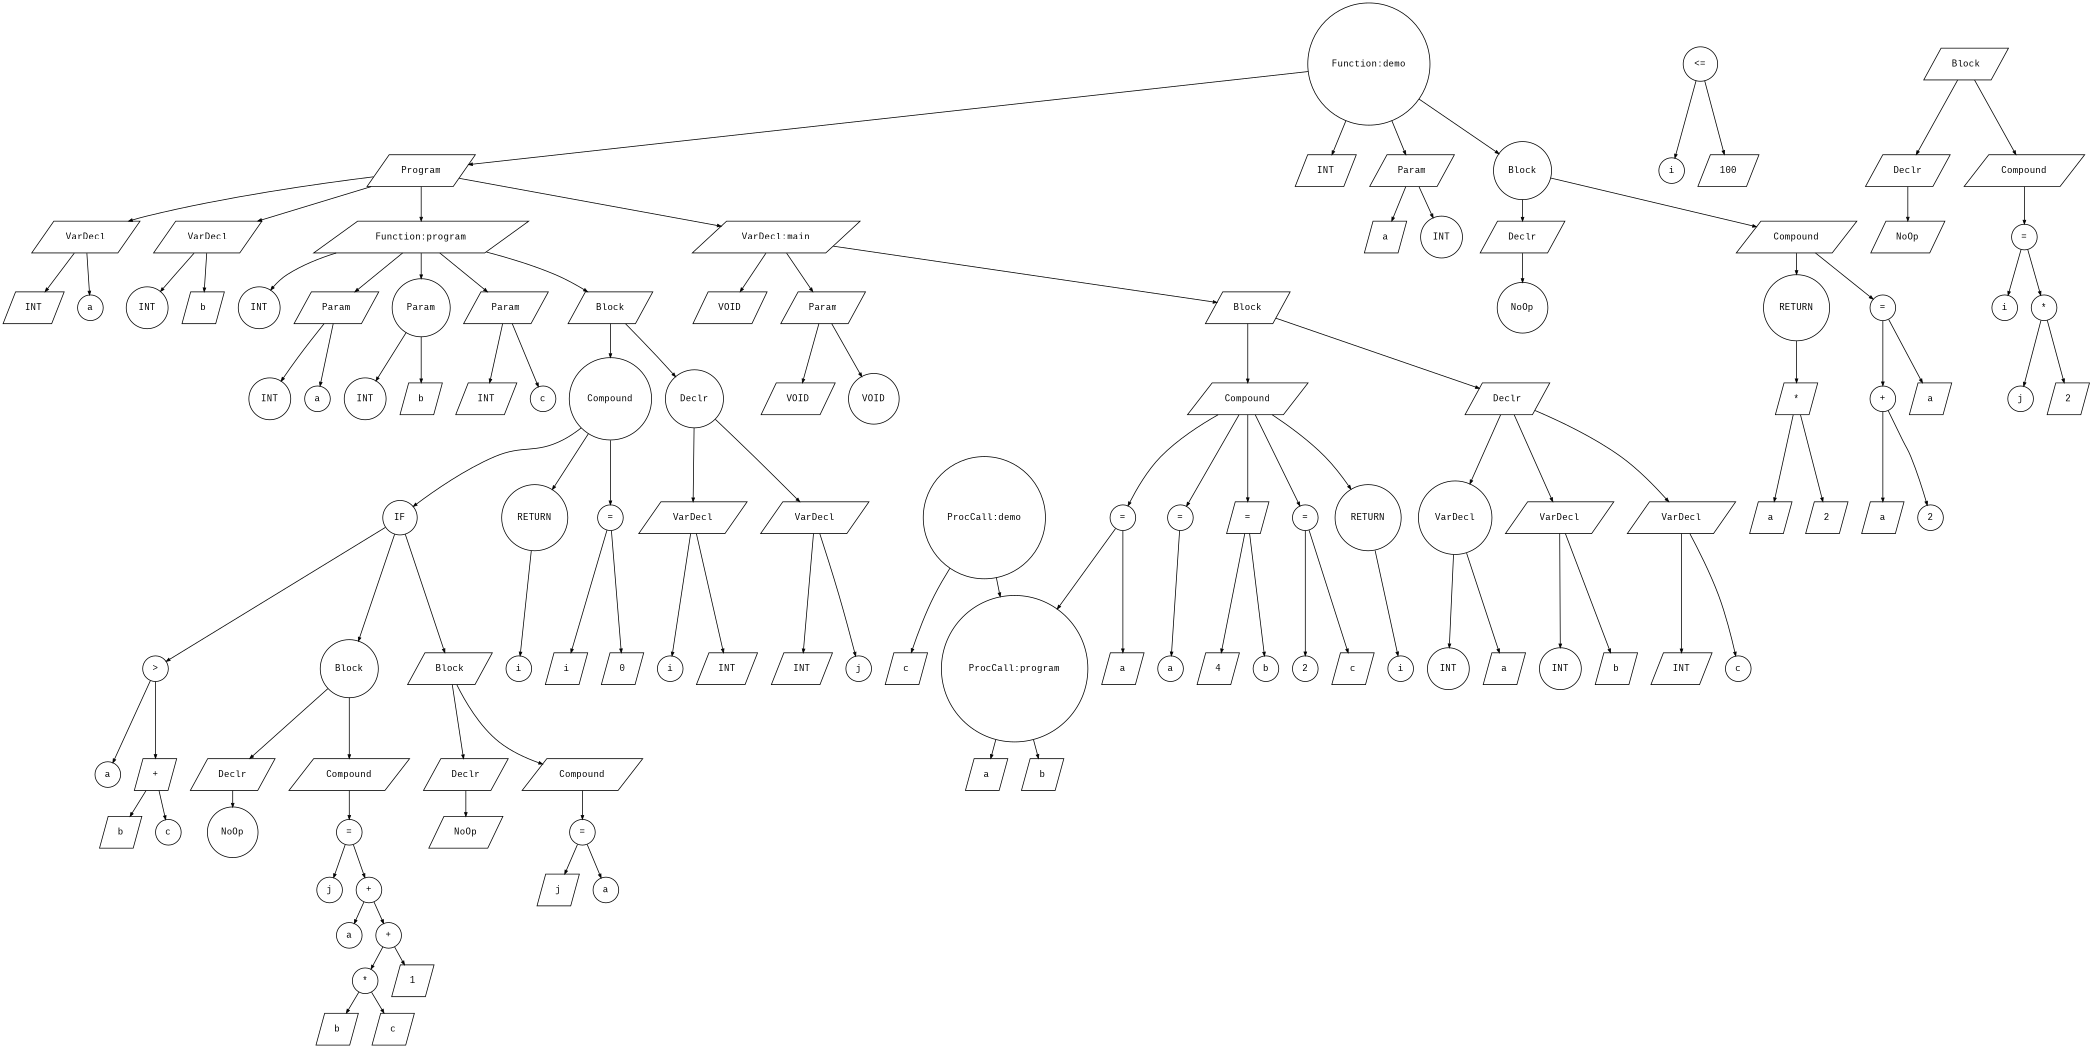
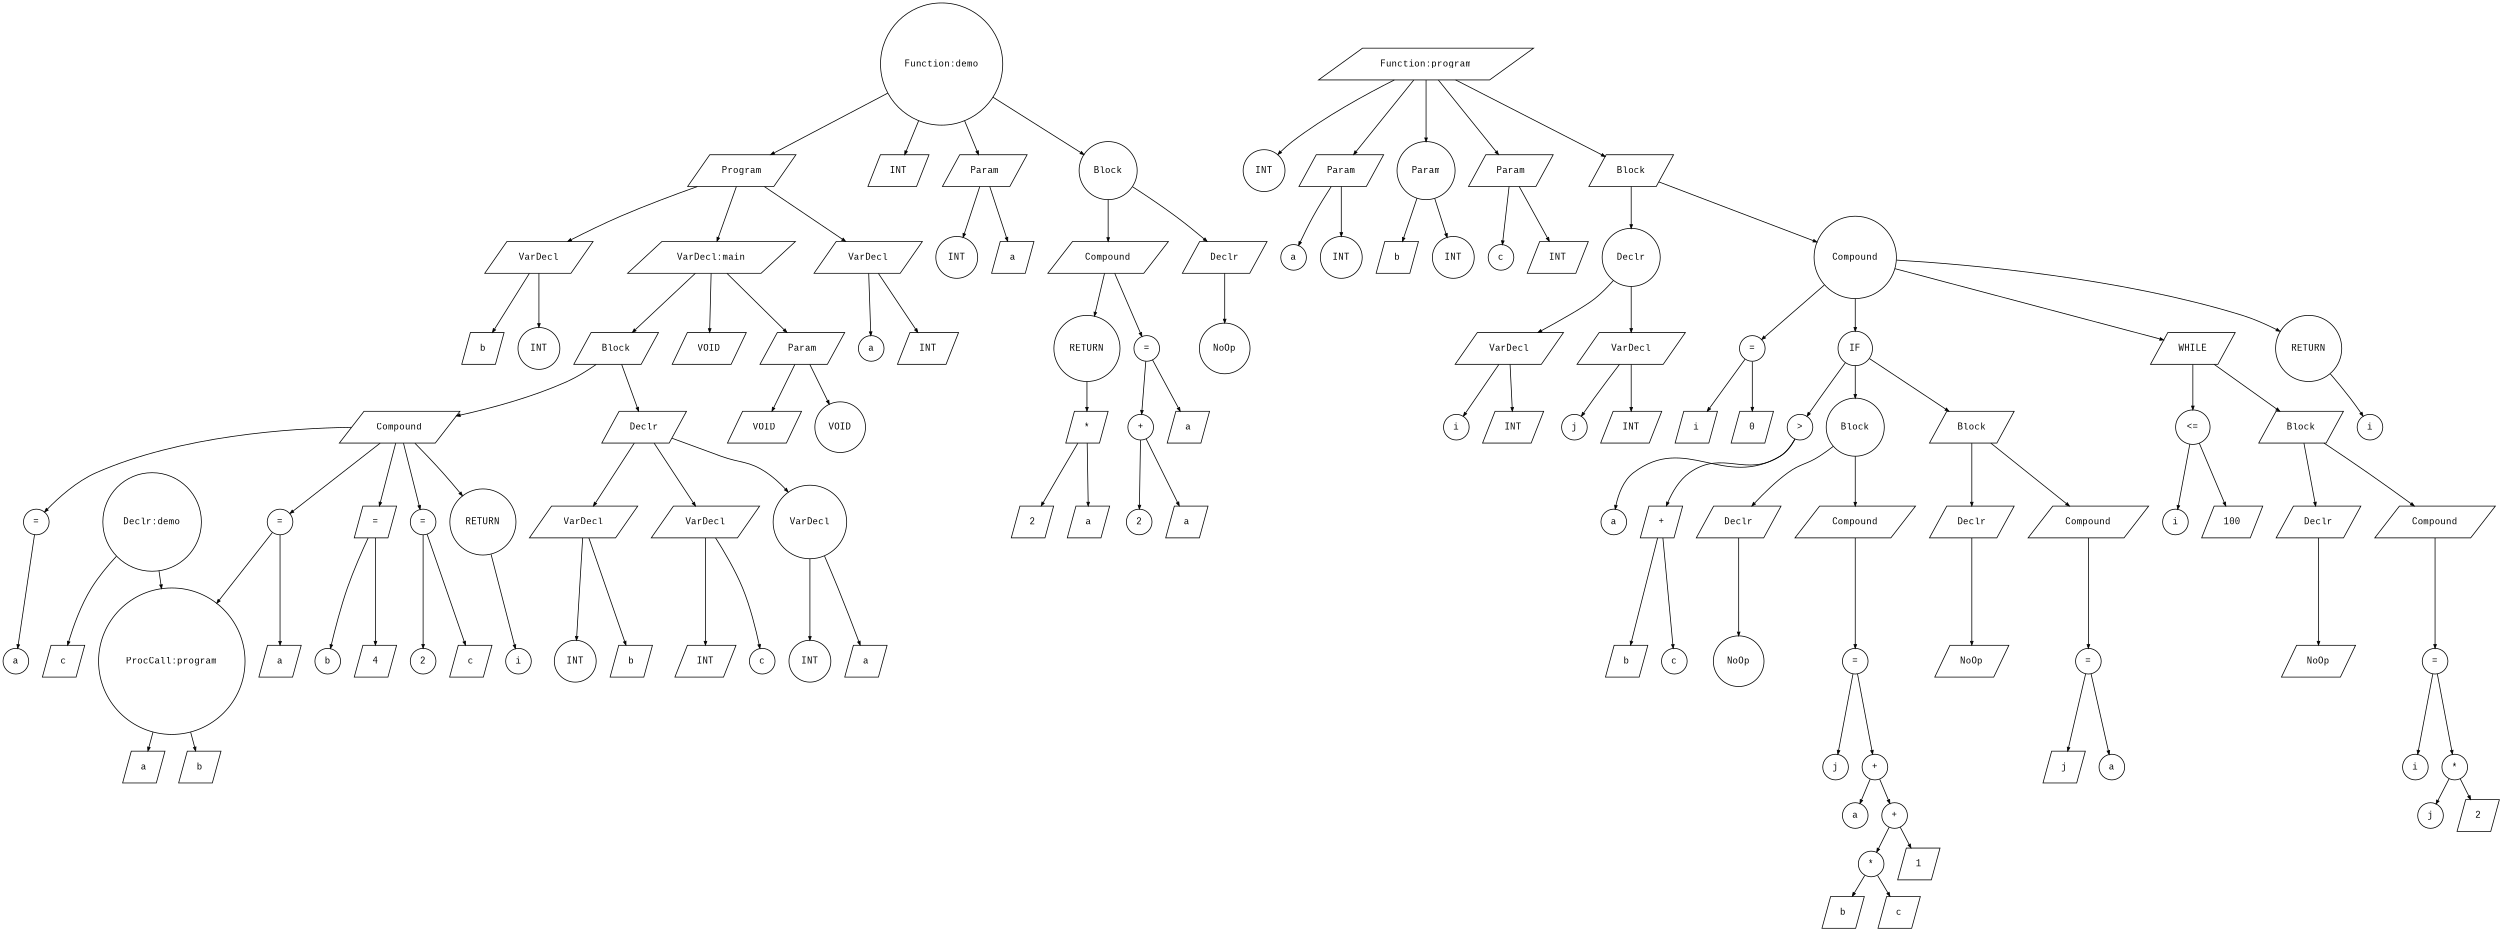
  digraph {
    fontname="Liberation Mono"
    ranksep=.3
    node [fontname="Liberation Mono" fontsize=12 shape=parallelogram]
    edge [arrowsize=.5 fontname="Liberation Mono"]
    n1 [height=.1 label=Program]
    n2 [height=.1 label=VarDecl]
    n3 [height=.1 label=VarDecl]
    n4 [height=.1 label="Function:program"]
    n5 [height=.1 label="VarDecl:main"]
    n6 [height=.1 label=a shape=circle]
    n7 [height=.1 label=INT]
    n8 [height=.1 label=b]
    n9 [height=.1 label=INT shape=circle]
    n10 [height=.1 label=INT shape=circle]
    n11 [height=.1 label=Param]
    n12 [height=.1 label=Param shape=circle]
    n13 [height=.1 label=Param]
    n14 [height=.1 label=Block]
    n15 [height=.1 label="Function:demo" shape=circle]
    n16 [height=.1 label=INT]
    n17 [height=.1 label=Param]
    n18 [height=.1 label=Block shape=circle]
    n19 [height=.1 label=VOID]
    n20 [height=.1 label=Param]
    n21 [height=.1 label=Block]
    n22 [height=.1 label=a shape=circle]
    n23 [height=.1 label=INT shape=circle]
    n24 [height=.1 label=b]
    n25 [height=.1 label=INT shape=circle]
    n26 [height=.1 label=c shape=circle]
    n27 [height=.1 label=INT]
    n28 [height=.1 label=Declr shape=circle]
    n29 [height=.1 label=Compound shape=circle]
    n30 [height=.1 label=VarDecl]
    n31 [height=.1 label=VarDecl]
    n32 [height=.1 label="=" shape=circle]
    n33 [height=.1 label=IF shape=circle]
+   n34 [height=.1 label=WHILE]
    n35 [height=.1 label=RETURN shape=circle]
    n36 [height=.1 label=i shape=circle]
    n37 [height=.1 label=INT]
    n38 [height=.1 label=j shape=circle]
    n39 [height=.1 label=INT]
    n40 [height=.1 label=i]
    n41 [height=.1 label=0]
    n42 [height=.1 label=">" shape=circle]
    n43 [height=.1 label=Block shape=circle]
    n44 [height=.1 label=Block]
    n45 [height=.1 label="<=" shape=circle]
    n46 [height=.1 label=Block]
    n47 [height=.1 label=i shape=circle]
    n48 [height=.1 label=a shape=circle]
    n49 [height=.1 label="+"]
    n50 [height=.1 label=Declr]
    n51 [height=.1 label=Compound]
    n52 [height=.1 label=Declr]
    n53 [height=.1 label=Compound]
    n54 [height=.1 label=b]
    n55 [height=.1 label=c shape=circle]
    n56 [height=.1 label=NoOp shape=circle]
    n57 [height=.1 label="=" shape=circle]
    n58 [height=.1 label=j shape=circle]
    n59 [height=.1 label="+" shape=circle]
    n60 [height=.1 label=a shape=circle]
    n61 [height=.1 label="+" shape=circle]
    n62 [height=.1 label="*" shape=circle]
    n63 [height=.1 label=1]
    n64 [height=.1 label=b]
    n65 [height=.1 label=c]
    n66 [height=.1 label=NoOp]
    n67 [height=.1 label="=" shape=circle]
    n68 [height=.1 label=j]
    n69 [height=.1 label=a shape=circle]
    n70 [height=.1 label=i shape=circle]
    n71 [height=.1 label=100]
    n72 [height=.1 label=Declr]
    n73 [height=.1 label=Compound]
    n74 [height=.1 label=NoOp]
    n75 [height=.1 label="=" shape=circle]
    n76 [height=.1 label=i shape=circle]
    n77 [height=.1 label="*" shape=circle]
    n78 [height=.1 label=j shape=circle]
    n79 [height=.1 label=2]
    n80 [height=.1 label=a]
    n81 [height=.1 label=INT shape=circle]
    n82 [height=.1 label=Declr]
    n83 [height=.1 label=Compound]
    n84 [height=.1 label=NoOp shape=circle]
    n85 [height=.1 label="=" shape=circle]
    n86 [height=.1 label=RETURN shape=circle]
    n87 [height=.1 label=a]
    n88 [height=.1 label="+" shape=circle]
    n89 [height=.1 label="*"]
    n90 [height=.1 label=a]
    n91 [height=.1 label=2 shape=circle]
    n92 [height=.1 label=a]
    n93 [height=.1 label=2]
    n94 [height=.1 label=VOID shape=circle]
    n95 [height=.1 label=VOID]
    n96 [height=.1 label=Declr]
    n97 [height=.1 label=Compound]
    n98 [height=.1 label=VarDecl shape=circle]
    n99 [height=.1 label=VarDecl]
    n100 [height=.1 label=VarDecl]
    n101 [height=.1 label="=" shape=circle]
    n102 [height=.1 label="="]
    n103 [height=.1 label="=" shape=circle]
    n104 [height=.1 label="=" shape=circle]
    n105 [height=.1 label=RETURN shape=circle]
    n106 [height=.1 label=a]
    n107 [height=.1 label=INT shape=circle]
    n108 [height=.1 label=b]
    n109 [height=.1 label=INT shape=circle]
    n110 [height=.1 label=c shape=circle]
    n111 [height=.1 label=INT]
    n112 [height=.1 label=a shape=circle]
    n113 [height=.1 label=b shape=circle]
    n114 [height=.1 label=4]
    n115 [height=.1 label=c]
    n116 [height=.1 label=2 shape=circle]
    n117 [height=.1 label=a]
    n118 [height=.1 label="ProcCall:program" shape=circle]
    n119 [height=.1 label=i shape=circle]
    n120 [height=.1 label=a]
    n121 [height=.1 label=b]
-   n122 [height=.1 label="ProcCall:demo" shape=circle]
+   n122 [height=.1 label="Declr:demo" shape=circle]
    n123 [height=.1 label=c]
    n1 -> n2
    n1 -> n3
-   n1 -> n4
    n1 -> n5
    n2 -> n6
    n2 -> n7
    n3 -> n8
    n3 -> n9
    n4 -> n10
    n4 -> n11
    n4 -> n12
    n4 -> n13
    n4 -> n14
    n5 -> n19
    n5 -> n20
    n5 -> n21
    n11 -> n22
    n11 -> n23
    n12 -> n24
    n12 -> n25
    n13 -> n26
    n13 -> n27
    n14 -> n28
    n14 -> n29
    n15 -> n1
    n15 -> n16
    n15 -> n17
    n15 -> n18
    n17 -> n80
    n17 -> n81
    n18 -> n82
    n18 -> n83
    n20 -> n94
    n20 -> n95
    n21 -> n96
    n21 -> n97
    n28 -> n30
    n28 -> n31
    n29 -> n32
    n29 -> n33
+   n29 -> n34
    n29 -> n35
    n30 -> n36
    n30 -> n37
    n31 -> n38
    n31 -> n39
    n32 -> n40
    n32 -> n41
    n33 -> n42
    n33 -> n43
    n33 -> n44
+   n34 -> n45
+   n34 -> n46
    n35 -> n47
    n42 -> n48
    n42 -> n49
    n43 -> n50
    n43 -> n51
    n44 -> n52
    n44 -> n53
    n45 -> n70
    n45 -> n71
    n46 -> n72
    n46 -> n73
    n49 -> n54
    n49 -> n55
    n50 -> n56
    n51 -> n57
    n52 -> n66
    n53 -> n67
    n57 -> n58
    n57 -> n59
    n59 -> n60
    n59 -> n61
    n61 -> n62
    n61 -> n63
    n62 -> n64
    n62 -> n65
    n67 -> n68
    n67 -> n69
    n72 -> n74
    n73 -> n75
    n75 -> n76
    n75 -> n77
    n77 -> n78
    n77 -> n79
    n82 -> n84
    n83 -> n85
    n83 -> n86
    n85 -> n87
    n85 -> n88
    n86 -> n89
    n88 -> n90
    n88 -> n91
    n89 -> n92
    n89 -> n93
    n96 -> n98
    n96 -> n99
    n96 -> n100
    n97 -> n101
    n97 -> n102
    n97 -> n103
    n97 -> n104
    n97 -> n105
    n98 -> n106
    n98 -> n107
    n99 -> n108
    n99 -> n109
    n100 -> n110
    n100 -> n111
    n101 -> n112
    n102 -> n113
    n102 -> n114
    n103 -> n115
    n103 -> n116
    n104 -> n117
    n104 -> n118
    n105 -> n119
    n118 -> n120
    n118 -> n121
    n122 -> n118
    n122 -> n123
  }
